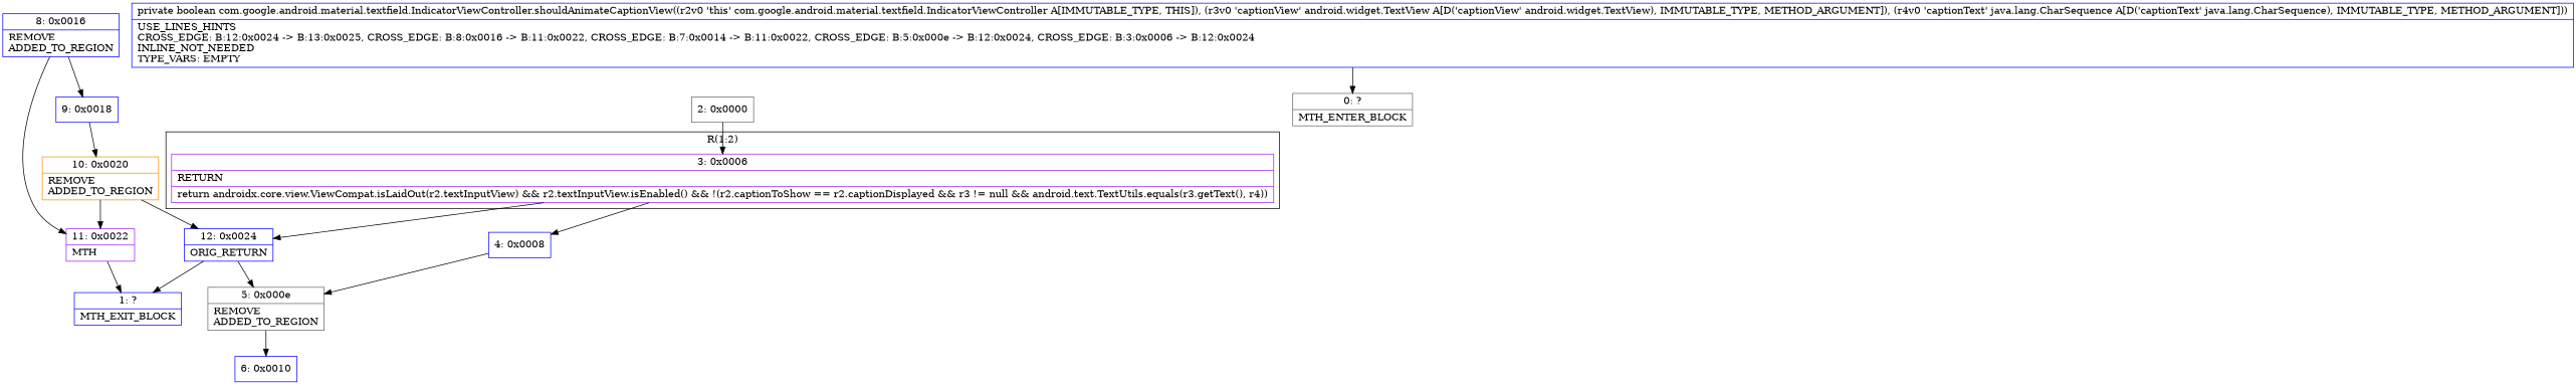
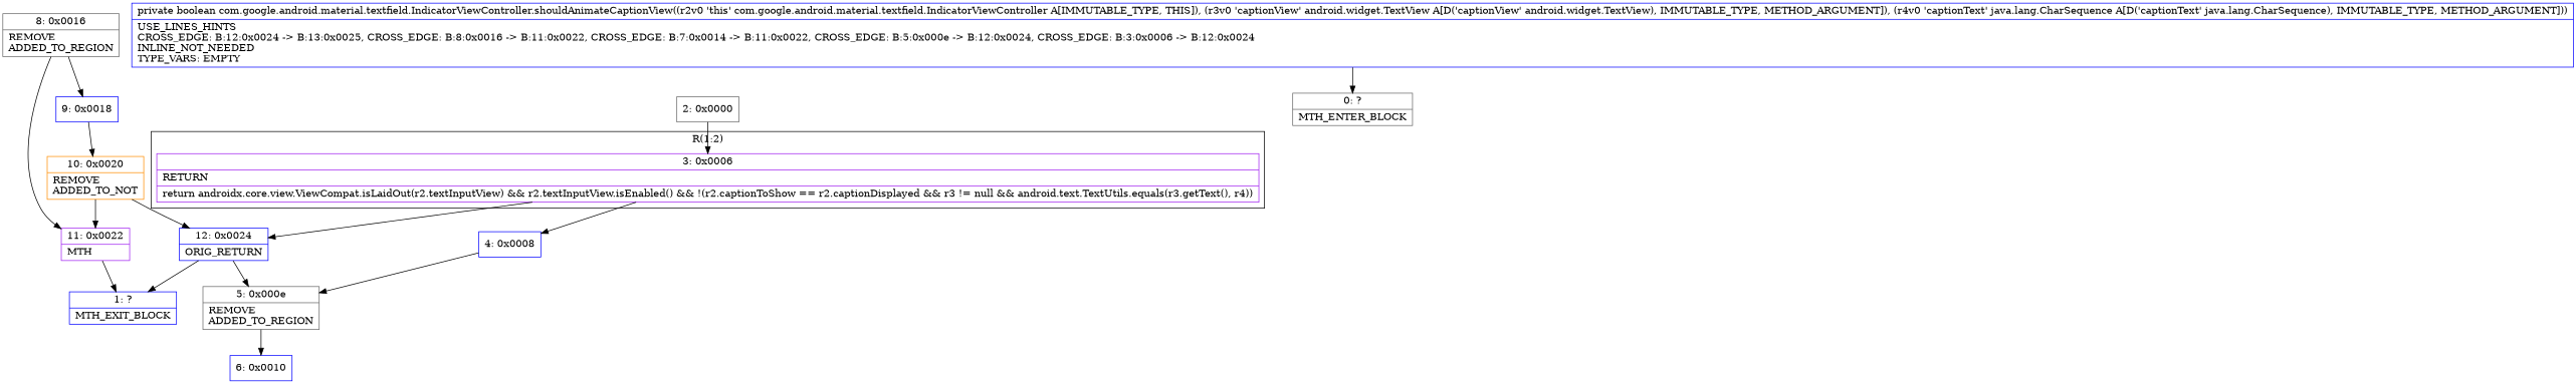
  digraph {
    node [color=blue shape=record]
    n1 [color=purple label="{3\:\ 0x0006|RETURN\l|return androidx.core.view.ViewCompat.isLaidOut(r2.textInputView) && r2.textInputView.isEnabled() && !(r2.captionToShow == r2.captionDisplayed && r3 != null && android.text.TextUtils.equals(r3.getText(), r4))\l}"]
    n2 [label="{4\:\ 0x0008}"]
    n3 [label="{12\:\ 0x0024|ORIG_RETURN\l}"]
    n4 [color=gray40 label="{5\:\ 0x000e|REMOVE\lADDED_TO_REGION\l}"]
    n5 [label="{1\:\ ?|MTH_EXIT_BLOCK\l}"]
    n6 [color=gray40 label="{0\:\ ?|MTH_ENTER_BLOCK\l}"]
    n7 [color=gray40 label="{2\:\ 0x0000}"]
    n8 [label="{6\:\ 0x0010}"]
-   n9 [label="{8\:\ 0x0016|REMOVE\lADDED_TO_REGION\l}"]
+   n9 [color=gray40 label="{8\:\ 0x0016|REMOVE\lADDED_TO_REGION\l}"]
    n10 [color=purple label="{11\:\ 0x0022|MTH\l}"]
    n11 [label="{9\:\ 0x0018}"]
-   n12 [color=darkorange label="{10\:\ 0x0020|REMOVE\lADDED_TO_REGION\l}"]
+   n12 [color=darkorange label="{10\:\ 0x0020|REMOVE\lADDED_TO_NOT\l}"]
    n13 [label="{private boolean com.google.android.material.textfield.IndicatorViewController.shouldAnimateCaptionView((r2v0 'this' com.google.android.material.textfield.IndicatorViewController A[IMMUTABLE_TYPE, THIS]), (r3v0 'captionView' android.widget.TextView A[D('captionView' android.widget.TextView), IMMUTABLE_TYPE, METHOD_ARGUMENT]), (r4v0 'captionText' java.lang.CharSequence A[D('captionText' java.lang.CharSequence), IMMUTABLE_TYPE, METHOD_ARGUMENT]))  | USE_LINES_HINTS\lCROSS_EDGE: B:12:0x0024 \-\> B:13:0x0025, CROSS_EDGE: B:8:0x0016 \-\> B:11:0x0022, CROSS_EDGE: B:7:0x0014 \-\> B:11:0x0022, CROSS_EDGE: B:5:0x000e \-\> B:12:0x0024, CROSS_EDGE: B:3:0x0006 \-\> B:12:0x0024\lINLINE_NOT_NEEDED\lTYPE_VARS: EMPTY\l}"]
    subgraph cluster_1 {
      label="R(1:2)"
      n1
    }
    n1 -> n2
    n1 -> n3
    n2 -> n4
    n3 -> n4
    n3 -> n5
    n4 -> n8
    n7 -> n1
    n9 -> n10
    n9 -> n11
    n10 -> n5
    n11 -> n12
    n12 -> n3
    n12 -> n10
    n13 -> n6
  }
